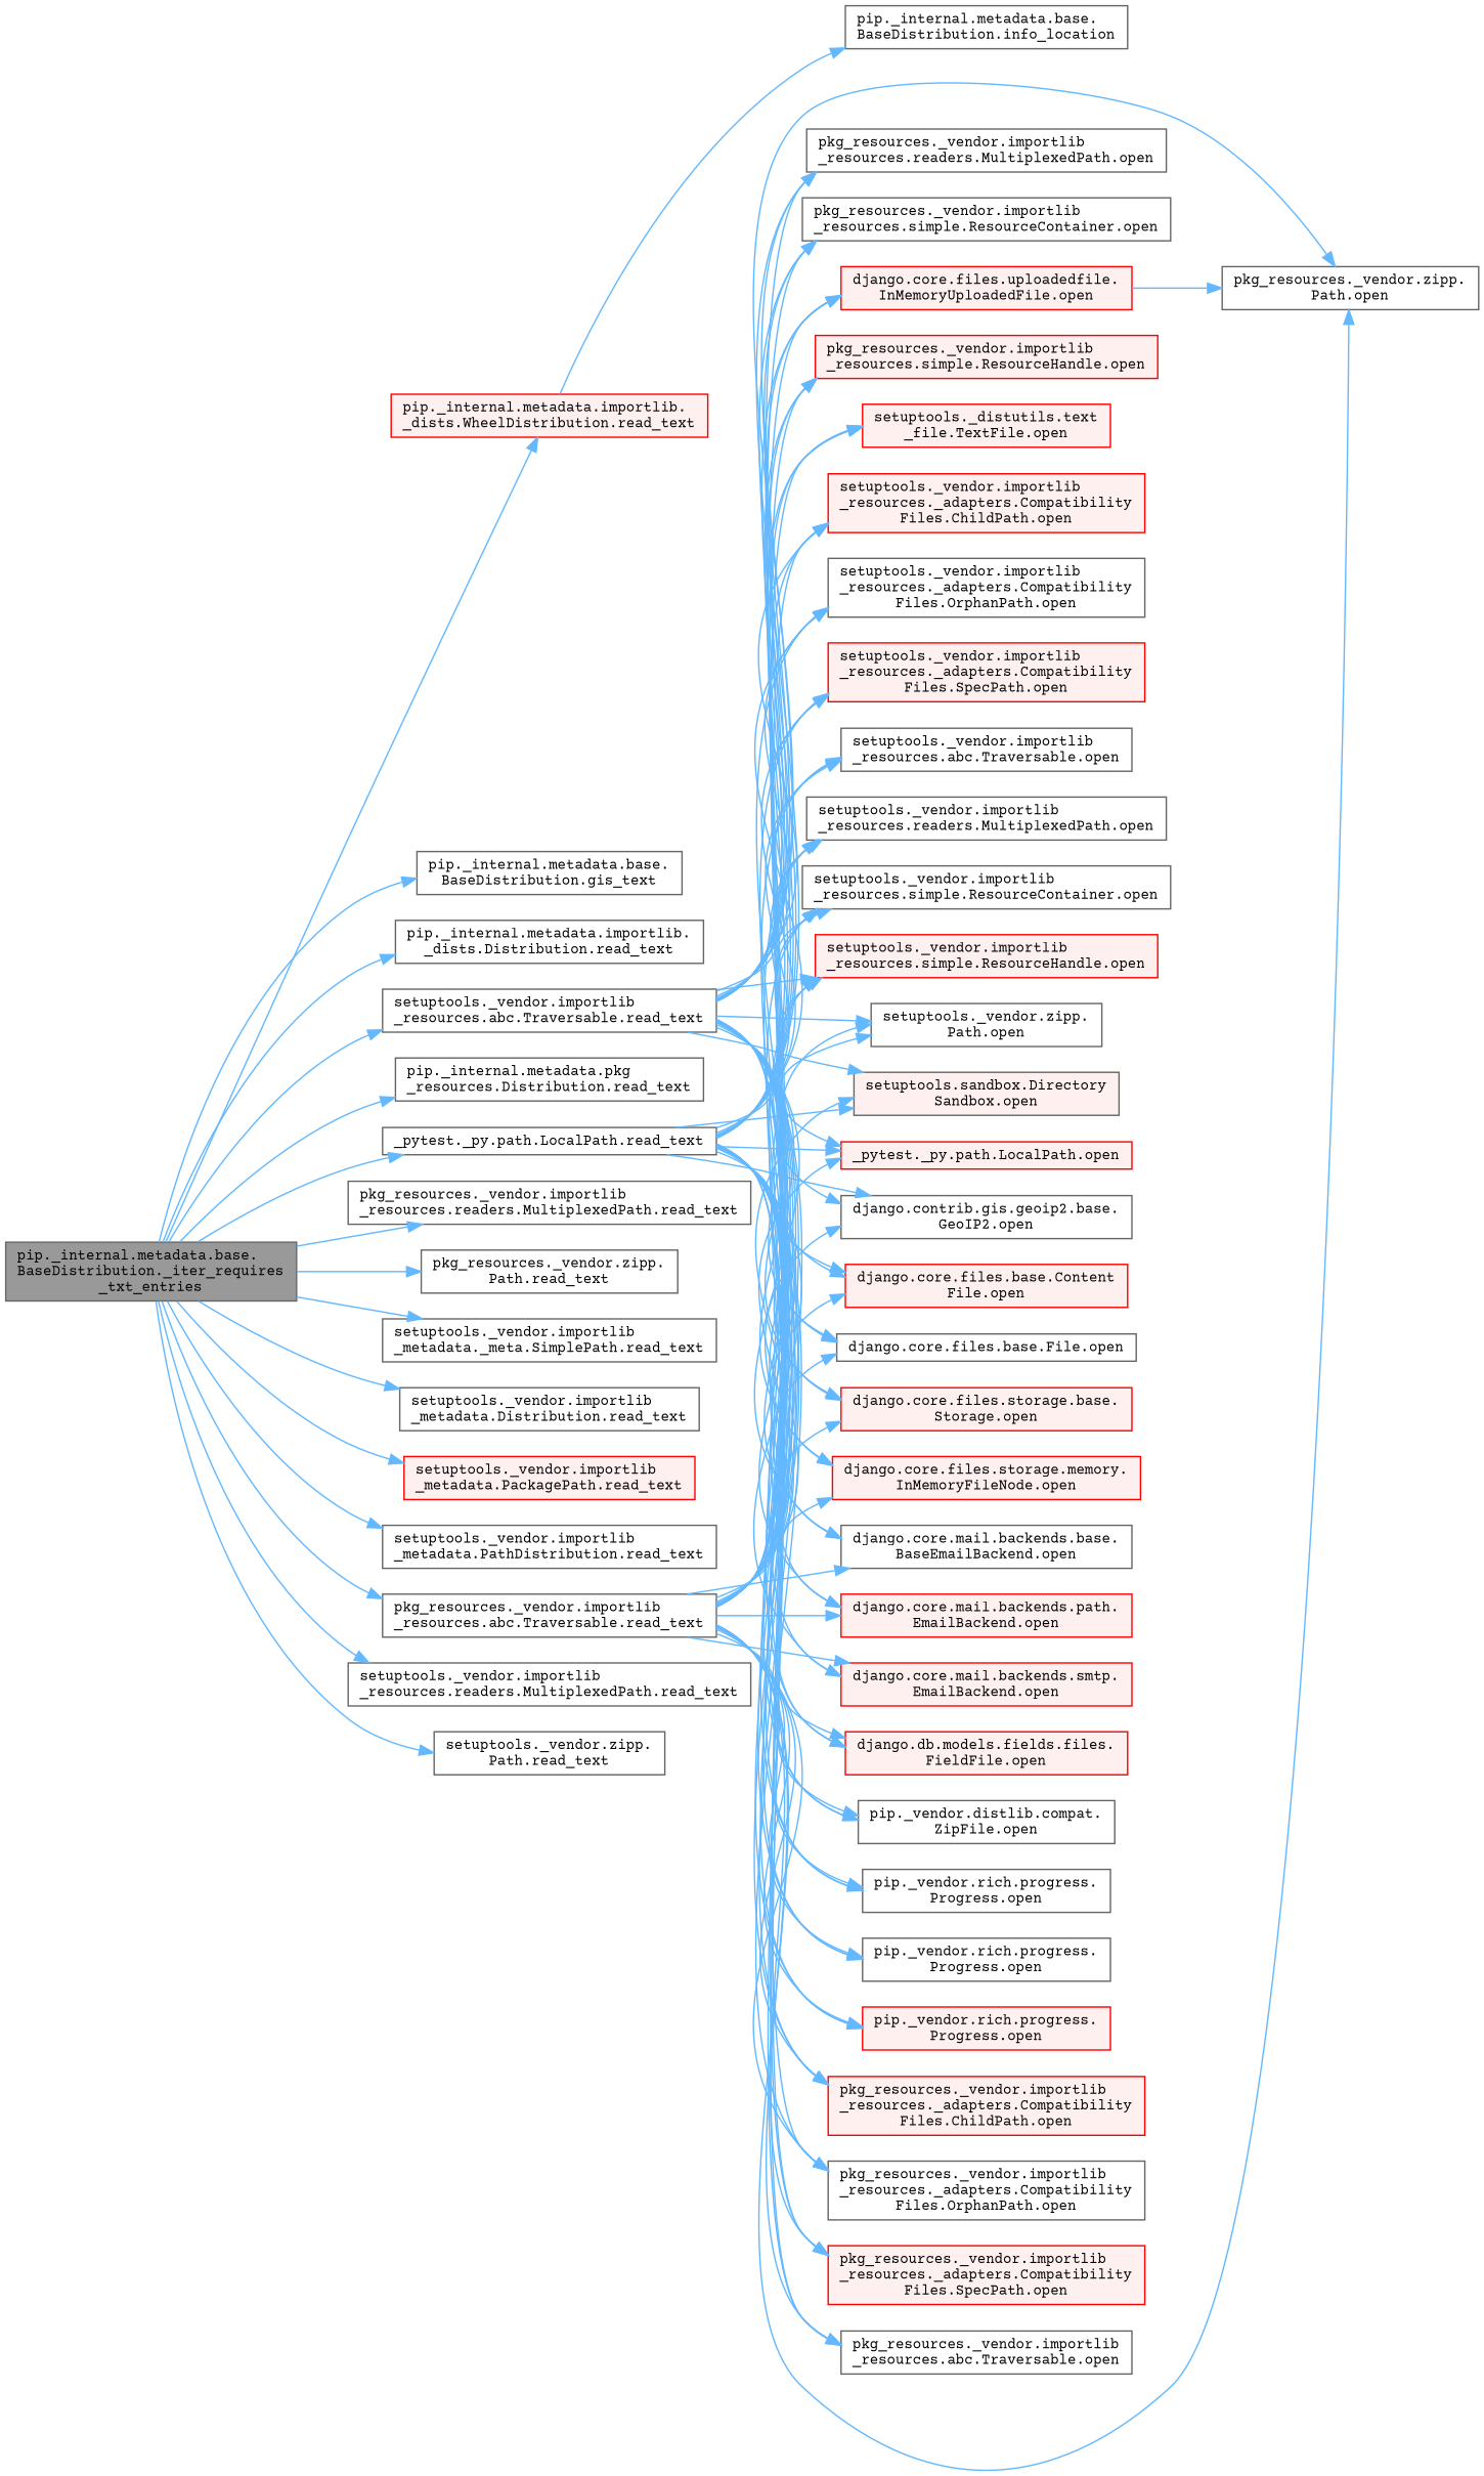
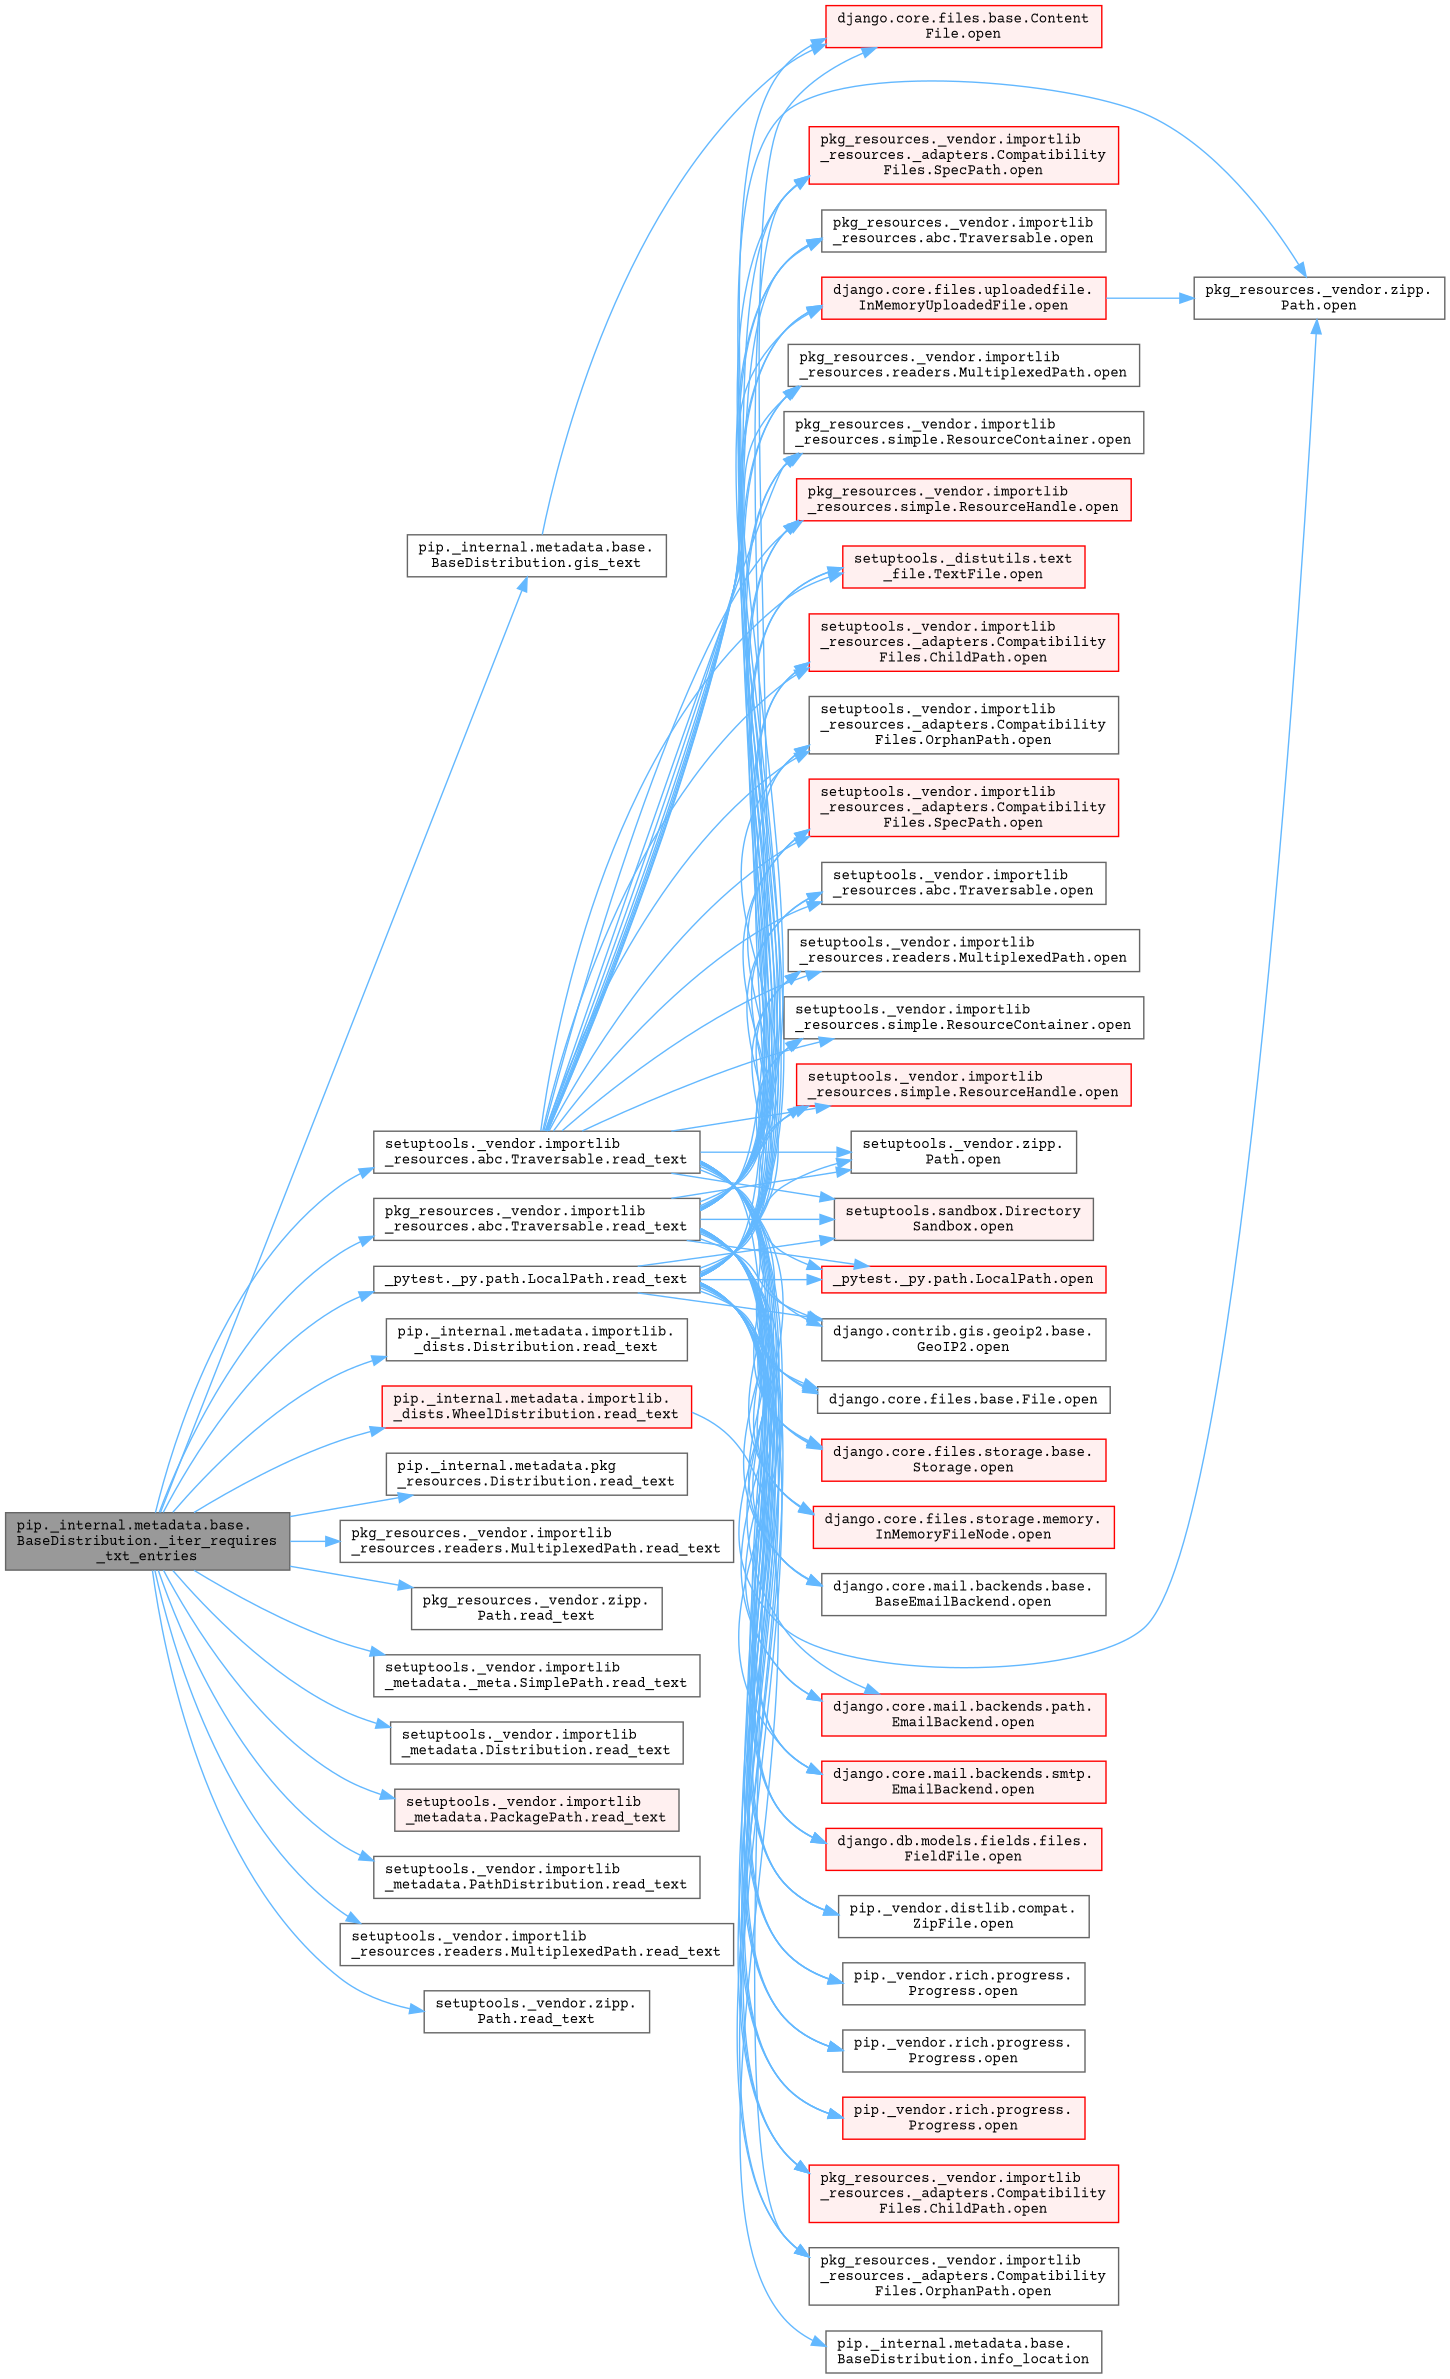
  digraph {
    fontname="Courier Prime"
    rankdir=LR
    node [color=grey40 fillcolor=white fontname="Courier Prime" fontsize=10 shape=box style=filled]
    edge [color=steelblue1 fontname="Courier Prime" fontsize=10 labelfontname=Helvetica labelfontsize=10 style=solid]
    n1 [color=gray40 fillcolor=grey60 fontcolor=black height=0.2 label="pip._internal.metadata.base.\lBaseDistribution._iter_requires\l_txt_entries" width=0.4]
    n2 [height=0.2 label="_pytest._py.path.LocalPath.read_text" width=0.4]
    n3 [height=0.2 label="pip._internal.metadata.base.\lBaseDistribution.gis_text" width=0.4]
    n4 [height=0.2 label="pip._internal.metadata.importlib.\l_dists.Distribution.read_text" width=0.4]
    n5 [color=red fillcolor="#FFF0F0" height=0.2 label="pip._internal.metadata.importlib.\l_dists.WheelDistribution.read_text" width=0.4]
    n6 [height=0.2 label="pip._internal.metadata.pkg\l_resources.Distribution.read_text" width=0.4]
    n7 [height=0.2 label="pkg_resources._vendor.importlib\l_resources.abc.Traversable.read_text" width=0.4]
    n8 [height=0.2 label="pkg_resources._vendor.importlib\l_resources.readers.MultiplexedPath.read_text" width=0.4]
    n9 [height=0.2 label="pkg_resources._vendor.zipp.\lPath.read_text" width=0.4]
    n10 [height=0.2 label="setuptools._vendor.importlib\l_metadata._meta.SimplePath.read_text" width=0.4]
    n11 [height=0.2 label="setuptools._vendor.importlib\l_metadata.Distribution.read_text" width=0.4]
-   n12 [color=red fillcolor="#FFF0F0" height=0.2 label="setuptools._vendor.importlib\l_metadata.PackagePath.read_text" width=0.4]
+   n12 [fillcolor="#FFF0F0" height=0.2 label="setuptools._vendor.importlib\l_metadata.PackagePath.read_text" width=0.4]
    n13 [height=0.2 label="setuptools._vendor.importlib\l_metadata.PathDistribution.read_text" width=0.4]
    n14 [height=0.2 label="setuptools._vendor.importlib\l_resources.abc.Traversable.read_text" width=0.4]
    n15 [height=0.2 label="setuptools._vendor.importlib\l_resources.readers.MultiplexedPath.read_text" width=0.4]
    n16 [height=0.2 label="setuptools._vendor.zipp.\lPath.read_text" width=0.4]
    n17 [color=red fillcolor="#FFF0F0" height=0.2 label="_pytest._py.path.LocalPath.open" width=0.4]
    n18 [height=0.2 label="django.contrib.gis.geoip2.base.\lGeoIP2.open" width=0.4]
    n19 [color=red fillcolor="#FFF0F0" height=0.2 label="django.core.files.base.Content\lFile.open" width=0.4]
    n20 [height=0.2 label="django.core.files.base.File.open" width=0.4]
    n21 [color=red fillcolor="#FFF0F0" height=0.2 label="django.core.files.storage.base.\lStorage.open" width=0.4]
    n22 [color=red fillcolor="#FFF0F0" height=0.2 label="django.core.files.storage.memory.\lInMemoryFileNode.open" width=0.4]
    n23 [color=red fillcolor="#FFF0F0" height=0.2 label="django.core.files.uploadedfile.\lInMemoryUploadedFile.open" width=0.4]
    n24 [height=0.2 label="django.core.mail.backends.base.\lBaseEmailBackend.open" width=0.4]
    n25 [color=red fillcolor="#FFF0F0" height=0.2 label="django.core.mail.backends.path.\lEmailBackend.open" width=0.4]
    n26 [color=red fillcolor="#FFF0F0" height=0.2 label="django.core.mail.backends.smtp.\lEmailBackend.open" width=0.4]
    n27 [color=red fillcolor="#FFF0F0" height=0.2 label="django.db.models.fields.files.\lFieldFile.open" width=0.4]
    n28 [height=0.2 label="pip._vendor.distlib.compat.\lZipFile.open" width=0.4]
    n29 [height=0.2 label="pip._vendor.rich.progress.\lProgress.open" width=0.4]
    n30 [height=0.2 label="pip._vendor.rich.progress.\lProgress.open" width=0.4]
    n31 [color=red fillcolor="#FFF0F0" height=0.2 label="pip._vendor.rich.progress.\lProgress.open" width=0.4]
    n32 [color=red fillcolor="#FFF0F0" height=0.2 label="pkg_resources._vendor.importlib\l_resources._adapters.Compatibility\lFiles.ChildPath.open" width=0.4]
    n33 [height=0.2 label="pkg_resources._vendor.importlib\l_resources._adapters.Compatibility\lFiles.OrphanPath.open" width=0.4]
    n34 [color=red fillcolor="#FFF0F0" height=0.2 label="pkg_resources._vendor.importlib\l_resources._adapters.Compatibility\lFiles.SpecPath.open" width=0.4]
    n35 [height=0.2 label="pkg_resources._vendor.importlib\l_resources.abc.Traversable.open" width=0.4]
    n36 [height=0.2 label="pkg_resources._vendor.importlib\l_resources.readers.MultiplexedPath.open" width=0.4]
    n37 [height=0.2 label="pkg_resources._vendor.importlib\l_resources.simple.ResourceContainer.open" width=0.4]
    n38 [color=red fillcolor="#FFF0F0" height=0.2 label="pkg_resources._vendor.importlib\l_resources.simple.ResourceHandle.open" width=0.4]
    n39 [color=red fillcolor="#FFF0F0" height=0.2 label="setuptools._distutils.text\l_file.TextFile.open" width=0.4]
    n40 [color=red fillcolor="#FFF0F0" height=0.2 label="setuptools._vendor.importlib\l_resources._adapters.Compatibility\lFiles.ChildPath.open" width=0.4]
    n41 [height=0.2 label="setuptools._vendor.importlib\l_resources._adapters.Compatibility\lFiles.OrphanPath.open" width=0.4]
    n42 [color=red fillcolor="#FFF0F0" height=0.2 label="setuptools._vendor.importlib\l_resources._adapters.Compatibility\lFiles.SpecPath.open" width=0.4]
    n43 [height=0.2 label="setuptools._vendor.importlib\l_resources.abc.Traversable.open" width=0.4]
    n44 [height=0.2 label="setuptools._vendor.importlib\l_resources.readers.MultiplexedPath.open" width=0.4]
    n45 [height=0.2 label="setuptools._vendor.importlib\l_resources.simple.ResourceContainer.open" width=0.4]
    n46 [color=red fillcolor="#FFF0F0" height=0.2 label="setuptools._vendor.importlib\l_resources.simple.ResourceHandle.open" width=0.4]
    n47 [height=0.2 label="setuptools._vendor.zipp.\lPath.open" width=0.4]
    n48 [fillcolor="#FFF0F0" height=0.2 label="setuptools.sandbox.Directory\lSandbox.open" width=0.4]
    n49 [height=0.2 label="pip._internal.metadata.base.\lBaseDistribution.info_location" width=0.4]
    n50 [height=0.2 label="pkg_resources._vendor.zipp.\lPath.open" width=0.4]
    n1 -> n2
    n1 -> n3
    n1 -> n4
    n1 -> n5
    n1 -> n6
    n1 -> n7
    n1 -> n8
    n1 -> n9
    n1 -> n10
    n1 -> n11
    n1 -> n12
    n1 -> n13
    n1 -> n14
    n1 -> n15
    n1 -> n16
    n2 -> n17
    n2 -> n18
-   n2 -> n19
+   n3 -> n19
    n2 -> n20
    n2 -> n21
    n2 -> n22
    n2 -> n23
    n2 -> n24
    n2 -> n25
    n2 -> n26
    n2 -> n27
    n2 -> n28
    n2 -> n29
    n2 -> n30
    n2 -> n31
    n2 -> n32
    n2 -> n33
    n2 -> n34
    n2 -> n35
    n2 -> n36
    n2 -> n37
    n2 -> n38
    n2 -> n39
    n2 -> n40
    n2 -> n41
    n2 -> n42
    n2 -> n43
    n2 -> n44
    n2 -> n45
    n2 -> n46
    n2 -> n47
    n2 -> n48
    n5 -> n49
    n7 -> n17
    n7 -> n18
    n7 -> n19
    n7 -> n20
    n7 -> n21
    n7 -> n22
    n7 -> n23
    n7 -> n24
    n7 -> n25
    n7 -> n26
    n7 -> n27
    n7 -> n28
    n7 -> n29
    n7 -> n30
    n7 -> n31
    n7 -> n32
    n7 -> n33
    n7 -> n34
    n7 -> n35
    n7 -> n36
    n7 -> n37
    n7 -> n38
    n7 -> n39
    n7 -> n40
    n7 -> n41
    n7 -> n42
    n7 -> n43
    n7 -> n44
    n7 -> n45
    n7 -> n46
    n7 -> n47
    n7 -> n48
    n7 -> n50
    n14 -> n17
    n14 -> n18
    n14 -> n19
    n14 -> n20
    n14 -> n21
    n14 -> n22
    n14 -> n23
    n14 -> n24
    n14 -> n25
    n14 -> n26
    n14 -> n27
    n14 -> n28
    n14 -> n29
    n14 -> n30
    n14 -> n31
    n14 -> n32
    n14 -> n33
    n14 -> n34
    n14 -> n35
    n14 -> n36
    n14 -> n37
    n14 -> n38
    n14 -> n39
    n14 -> n40
    n14 -> n41
    n14 -> n42
    n14 -> n43
    n14 -> n44
    n14 -> n45
    n14 -> n46
    n14 -> n47
    n14 -> n48
    n14 -> n50
    n23 -> n50
  }
